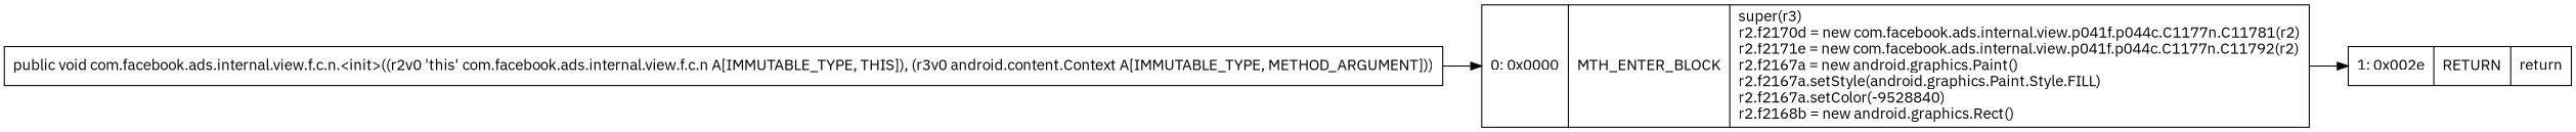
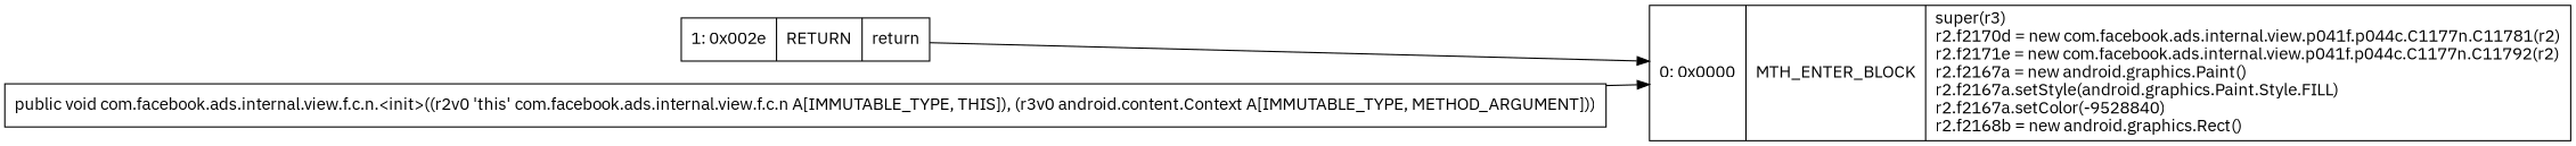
  digraph {
    rankdir=LR
    fontname="IBM Plex Sans"
    node [shape=record fontname="IBM Plex Sans"]
    edge [fontname="IBM Plex Sans"]
    n1 [label="{0\:\ 0x0000|MTH_ENTER_BLOCK\l|super(r3)\lr2.f2170d = new com.facebook.ads.internal.view.p041f.p044c.C1177n.C11781(r2)\lr2.f2171e = new com.facebook.ads.internal.view.p041f.p044c.C1177n.C11792(r2)\lr2.f2167a = new android.graphics.Paint()\lr2.f2167a.setStyle(android.graphics.Paint.Style.FILL)\lr2.f2167a.setColor(\-9528840)\lr2.f2168b = new android.graphics.Rect()\l}"]
    n2 [label="{1\:\ 0x002e|RETURN\l|return\l}"]
    n3 [label="{public void com.facebook.ads.internal.view.f.c.n.\<init\>((r2v0 'this' com.facebook.ads.internal.view.f.c.n A[IMMUTABLE_TYPE, THIS]), (r3v0 android.content.Context A[IMMUTABLE_TYPE, METHOD_ARGUMENT])) }"]
-   n1 -> n2
+   n2 -> n1
    n3 -> n1
  }
